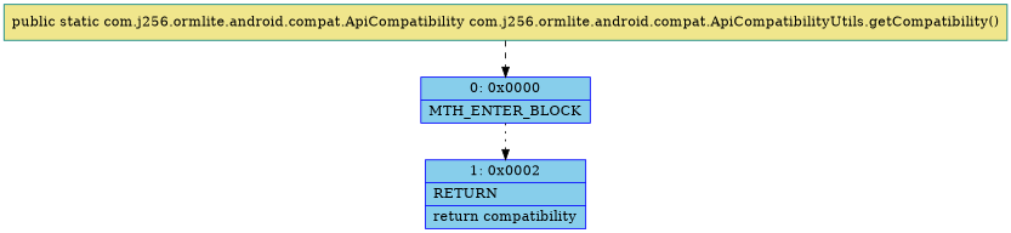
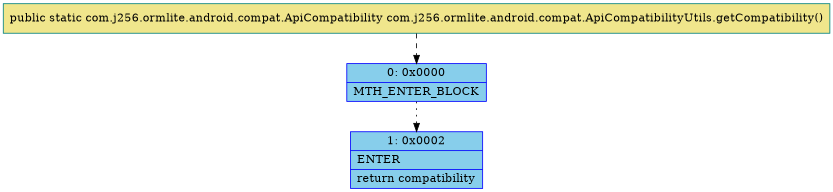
  digraph {
    node [shape=record style=filled fillcolor=skyblue color=blue]
    n1 [label="{0\:\ 0x0000|MTH_ENTER_BLOCK\l}"]
-   n2 [label="{1\:\ 0x0002|RETURN\l|return compatibility\l}"]
+   n2 [label="{1\:\ 0x0002|ENTER\l|return compatibility\l}"]
    n3 [label="{public static com.j256.ormlite.android.compat.ApiCompatibility com.j256.ormlite.android.compat.ApiCompatibilityUtils.getCompatibility() }" fillcolor=khaki color=teal]
    n1 -> n2 [style=dotted]
    n3 -> n1 [style=dashed]
  }
